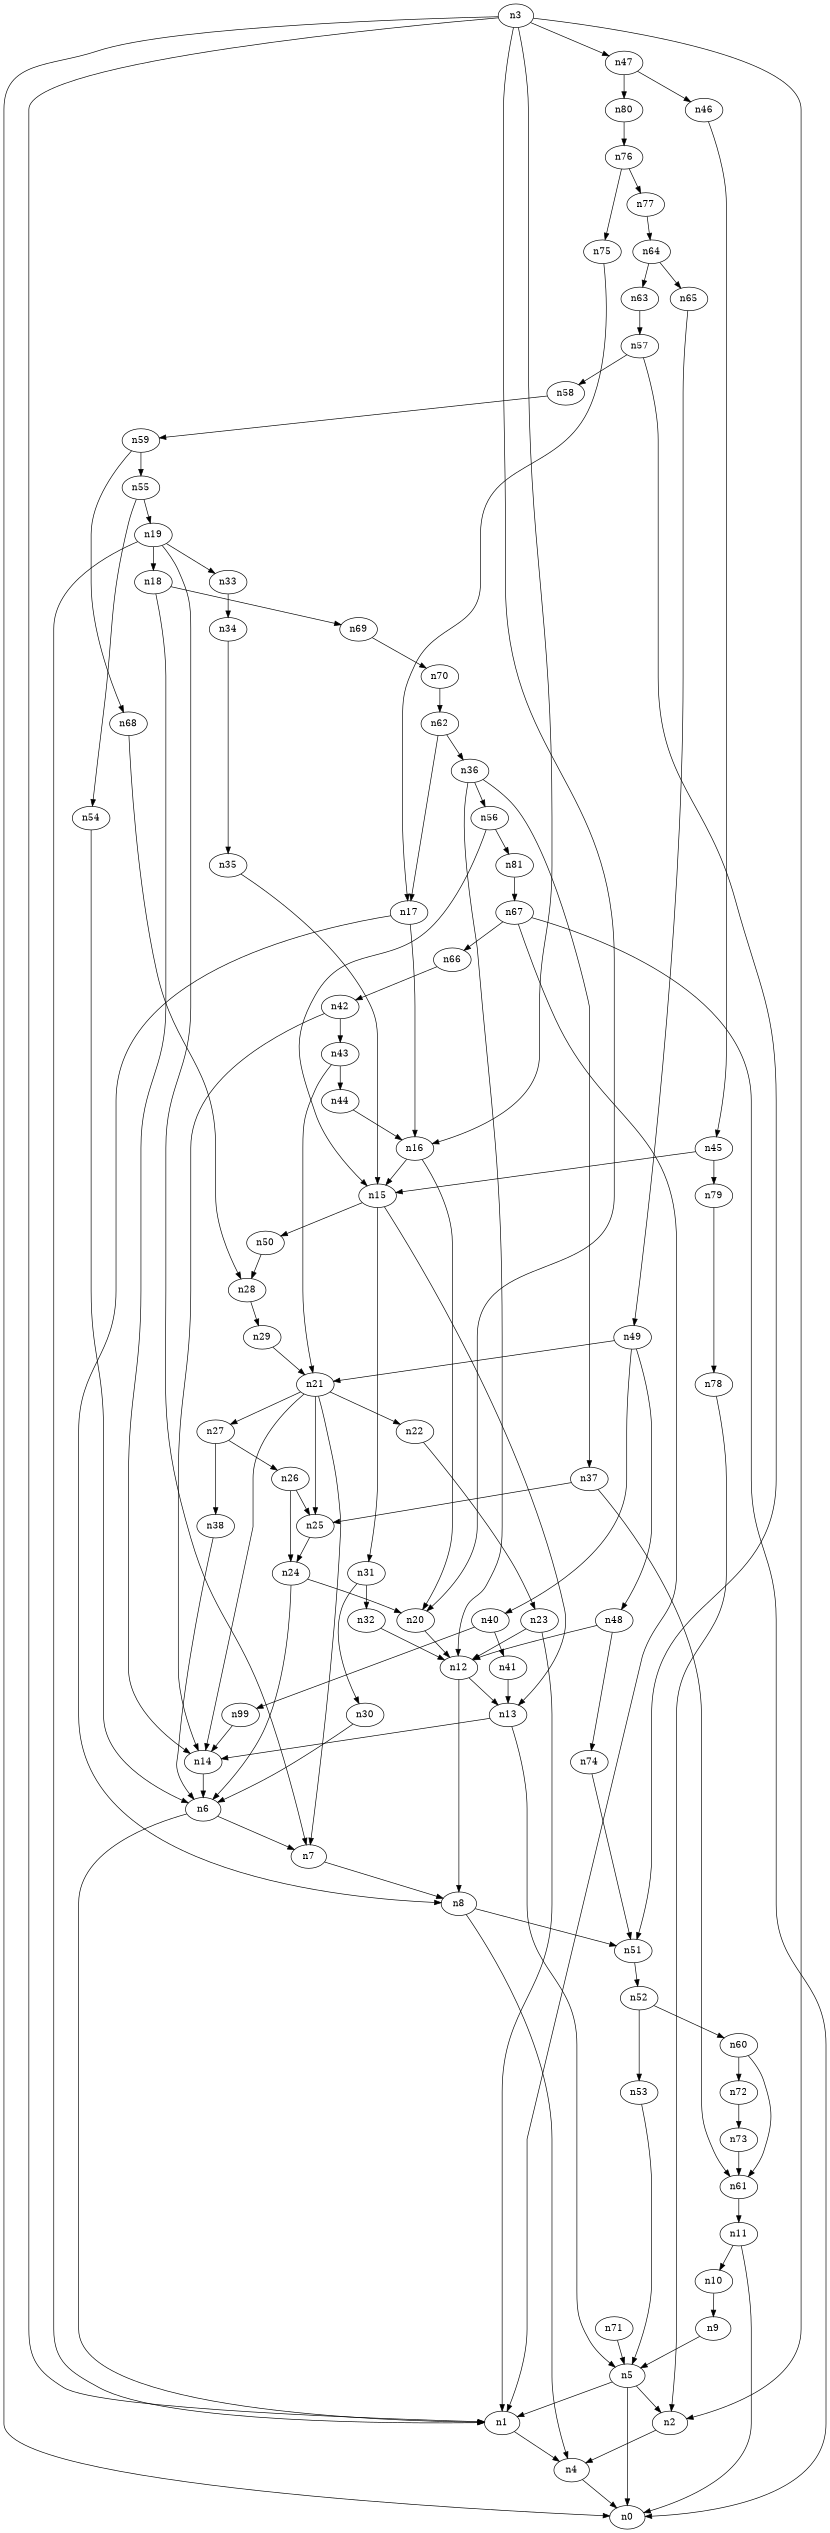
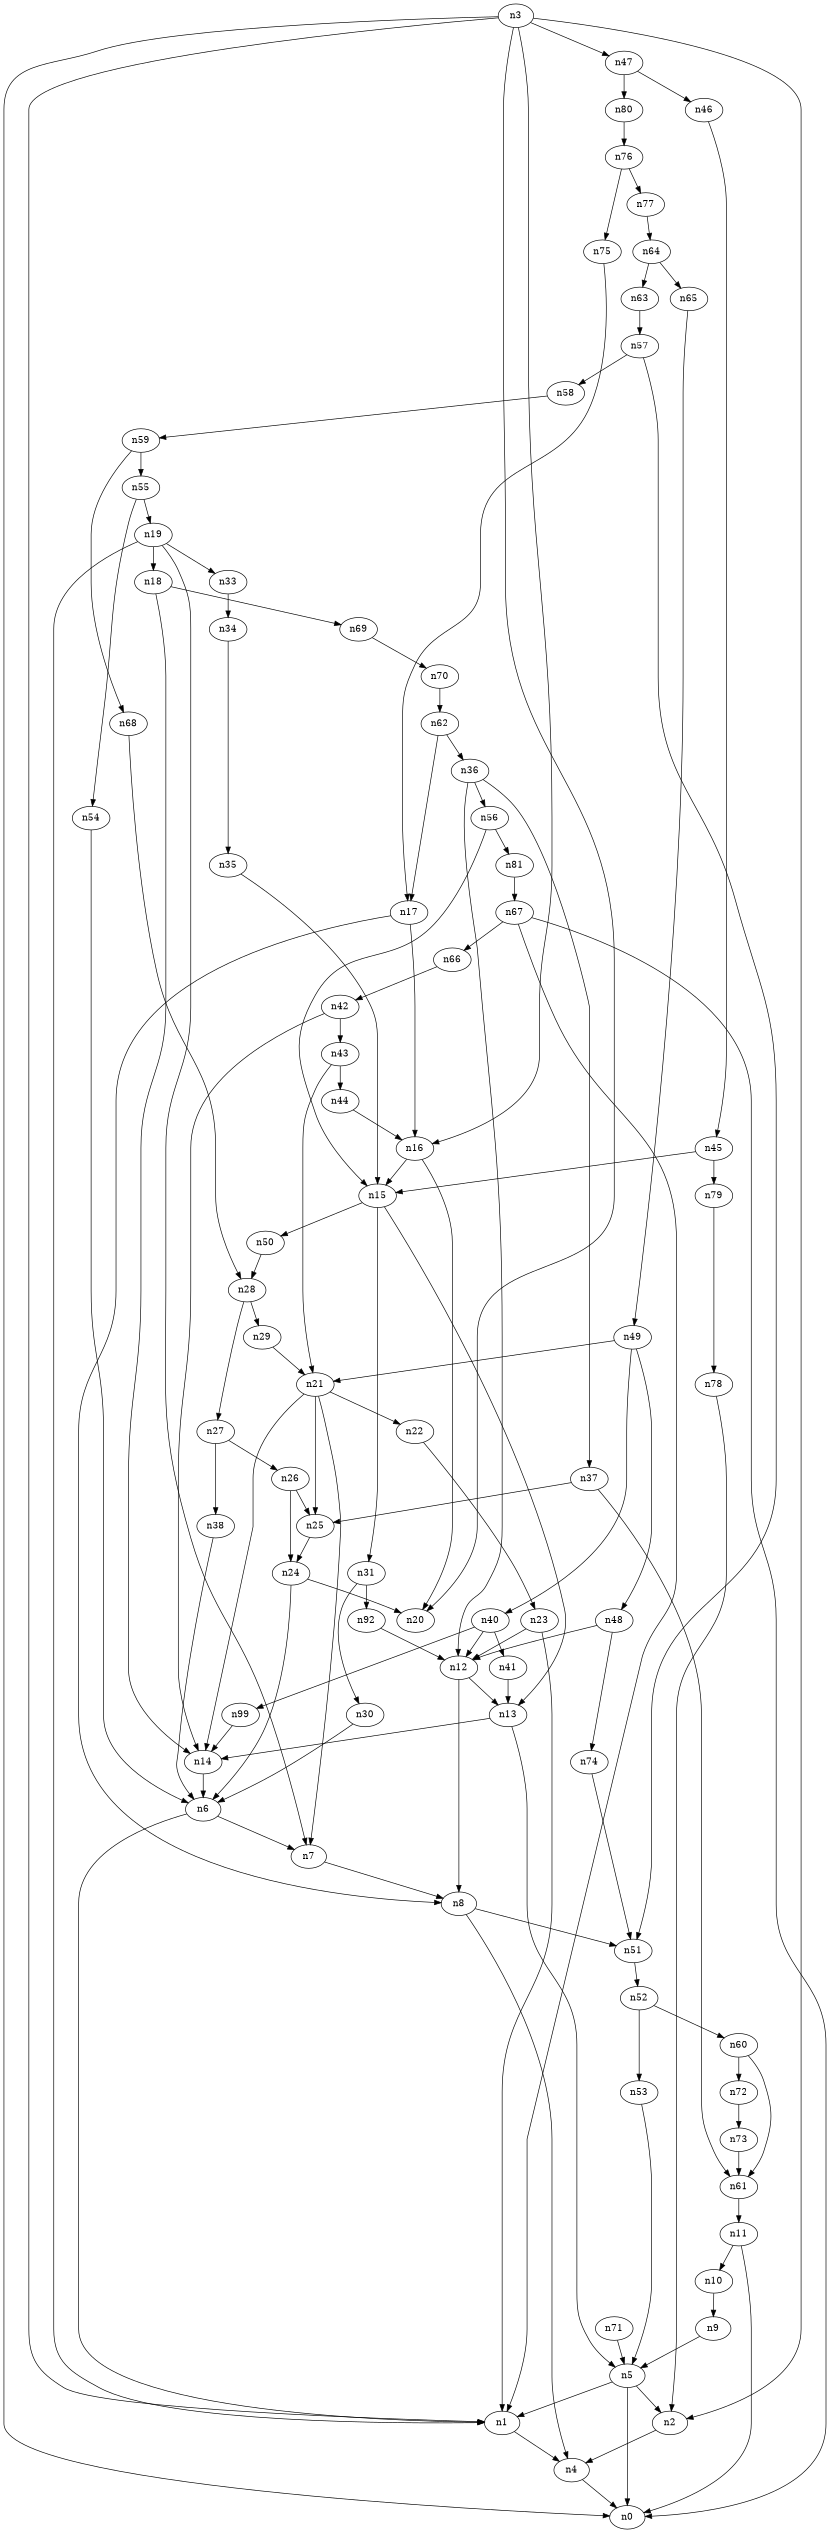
  digraph {
    n1
    n4
    n0
    n2
    n3
    n16
    n20
    n47
    n15
    n12
    n46
    n80
    n13
    n31
    n50
    n8
    n45
    n76
    n5
    n6
    n7
    n51
    n52
    n53
    n60
    n9
    n10
    n11
    n14
    n30
-   n32
+   n32 [label=n92]
    n28
    n27
    n29
    n17
    n18
    n69
    n70
    n62
    n19
    n33
    n34
    n35
    n21
    n22
    n25
    n23
    n24
    n26
    n38
    n36
    n37
    n56
    n61
    n81
    n67
    n39 [label=n99]
    n40
    n41
    n42
    n43
    n44
    n79
    n78
    n75
    n77
    n48
    n74
    n49
    n72
    n73
    n54
    n55
    n66
    n57
    n58
    n59
    n68
    n63
    n64
    n65
    n71
    n1 -> n4
    n4 -> n0
    n2 -> n4
    n3 -> n1
    n3 -> n0
    n3 -> n2
    n3 -> n16
    n3 -> n20
    n3 -> n47
    n16 -> n20
    n16 -> n15
-   n20 -> n12
+   n40 -> n12
    n47 -> n46
    n47 -> n80
    n15 -> n13
    n15 -> n31
    n15 -> n50
    n12 -> n13
    n12 -> n8
    n46 -> n45
    n80 -> n76
    n13 -> n5
    n13 -> n14
    n31 -> n30
    n31 -> n32
    n50 -> n28
    n8 -> n4
    n8 -> n51
    n45 -> n15
    n45 -> n79
    n76 -> n75
    n76 -> n77
    n5 -> n1
    n5 -> n0
    n5 -> n2
    n6 -> n1
    n6 -> n7
    n7 -> n8
    n51 -> n52
    n52 -> n53
    n52 -> n60
    n53 -> n5
    n60 -> n61
    n60 -> n72
    n9 -> n5
    n10 -> n9
    n11 -> n0
    n11 -> n10
    n14 -> n6
    n30 -> n6
    n32 -> n12
-   n21 -> n27
+   n28 -> n27
    n28 -> n29
    n27 -> n26
    n27 -> n38
    n29 -> n21
    n17 -> n16
    n17 -> n8
    n18 -> n14
    n18 -> n69
    n69 -> n70
    n70 -> n62
    n62 -> n17
    n62 -> n36
    n19 -> n1
    n19 -> n7
    n19 -> n18
    n19 -> n33
    n33 -> n34
    n34 -> n35
    n35 -> n15
    n21 -> n7
    n21 -> n14
    n21 -> n22
    n21 -> n25
    n22 -> n23
    n25 -> n24
    n23 -> n1
    n23 -> n12
    n24 -> n20
    n24 -> n6
    n26 -> n25
    n26 -> n24
    n38 -> n6
    n36 -> n12
    n36 -> n37
    n36 -> n56
    n37 -> n25
    n37 -> n61
    n56 -> n15
    n56 -> n81
    n61 -> n11
    n81 -> n67
    n67 -> n1
    n67 -> n0
    n67 -> n66
    n39 -> n14
    n40 -> n39
    n40 -> n41
    n41 -> n13
    n42 -> n14
    n42 -> n43
    n43 -> n21
    n43 -> n44
    n44 -> n16
    n79 -> n78
    n78 -> n2
    n75 -> n17
    n77 -> n64
    n48 -> n12
    n48 -> n74
    n74 -> n51
    n49 -> n21
    n49 -> n40
    n49 -> n48
    n72 -> n73
    n73 -> n61
    n54 -> n6
    n55 -> n19
    n55 -> n54
    n66 -> n42
    n57 -> n51
    n57 -> n58
    n58 -> n59
    n59 -> n55
    n59 -> n68
    n68 -> n28
    n63 -> n57
    n64 -> n63
    n64 -> n65
    n65 -> n49
    n71 -> n5
  }
